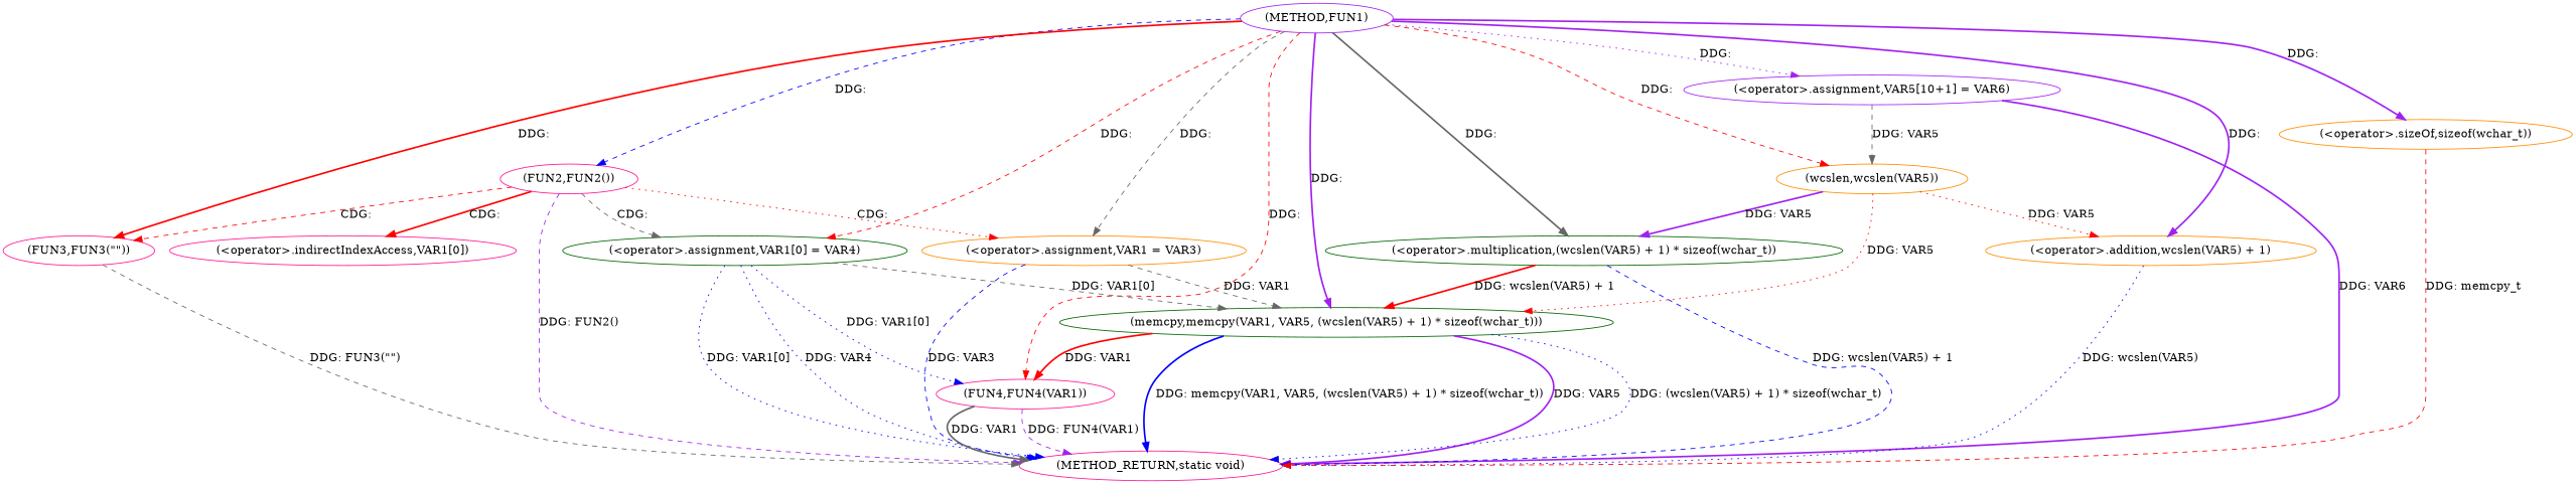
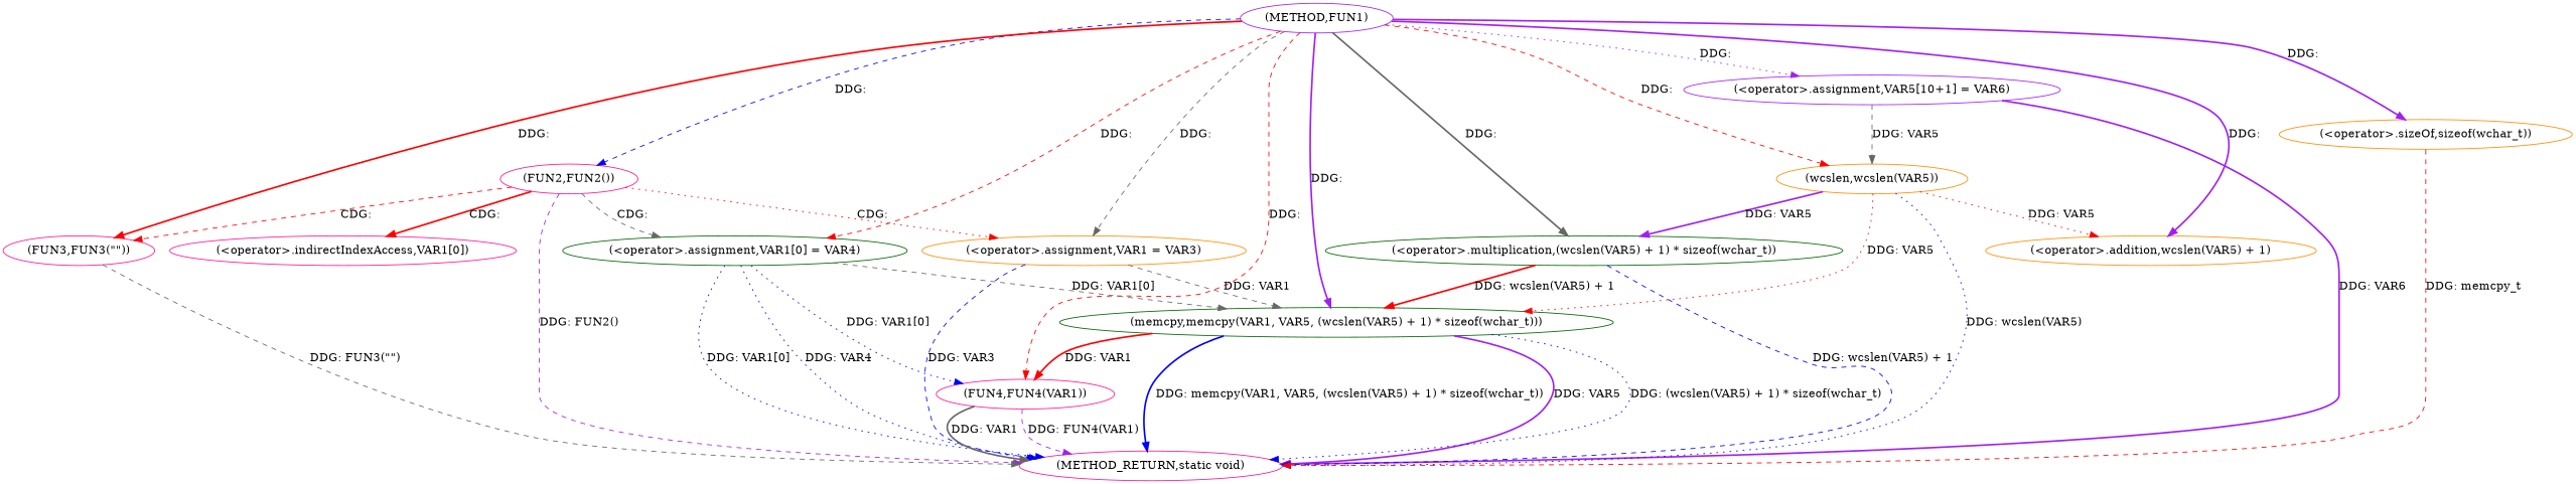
  digraph {
    node [color=deeppink]
    edge [color=red style=dashed]
    n1 [color=purple label="(METHOD,FUN1)"]
    n2 [label="(FUN2,FUN2())"]
    n3 [label="(FUN3,FUN3(\"\"))"]
    n4 [color=darkorange label="(<operator>.assignment,VAR1 = VAR3)"]
    n5 [color=darkgreen label="(<operator>.assignment,VAR1[0] = VAR4)"]
    n6 [color=purple label="(<operator>.assignment,VAR5[10+1] = VAR6)"]
    n7 [color=darkgreen label="(memcpy,memcpy(VAR1, VAR5, (wcslen(VAR5) + 1) * sizeof(wchar_t)))"]
    n8 [color=darkgreen label="(<operator>.multiplication,(wcslen(VAR5) + 1) * sizeof(wchar_t))"]
    n9 [color=darkorange label="(<operator>.addition,wcslen(VAR5) + 1)"]
    n10 [color=darkorange label="(wcslen,wcslen(VAR5))"]
    n11 [color=darkorange label="(<operator>.sizeOf,sizeof(wchar_t))"]
    n12 [label="(FUN4,FUN4(VAR1))"]
    n13 [label="(METHOD_RETURN,static void)"]
    n14 [label="(<operator>.indirectIndexAccess,VAR1[0])"]
    n1 -> n2 [color=blue label="DDG: "]
    n1 -> n3 [label="DDG: " style=bold]
    n1 -> n4 [color=gray40 label="DDG: "]
    n1 -> n5 [label="DDG: "]
    n1 -> n6 [color=purple label="DDG: " style=dotted]
    n1 -> n7 [color=purple label="DDG: " style=bold]
    n1 -> n8 [color=gray40 label="DDG: " style=bold]
    n1 -> n9 [color=purple label="DDG: " style=bold]
    n1 -> n10 [label="DDG: "]
    n1 -> n11 [color=purple label="DDG: " style=bold]
    n1 -> n12 [label="DDG: "]
    n2 -> n3 [label="CDG: "]
    n2 -> n4 [label="CDG: " style=dotted]
    n2 -> n5 [color=gray40 label="CDG: "]
    n2 -> n13 [color=purple label="DDG: FUN2()"]
    n2 -> n14 [label="CDG: " style=bold]
    n3 -> n13 [color=gray40 label="DDG: FUN3(\"\")"]
    n4 -> n7 [color=gray40 label="DDG: VAR1"]
    n4 -> n13 [color=blue label="DDG: VAR3"]
    n5 -> n7 [color=gray40 label="DDG: VAR1[0]"]
    n5 -> n12 [color=blue label="DDG: VAR1[0]" style=dotted]
    n5 -> n13 [color=blue label="DDG: VAR4" style=dotted]
    n5 -> n13 [color=blue label="DDG: VAR1[0]" style=dotted]
    n6 -> n10 [color=gray40 label="DDG: VAR5"]
    n6 -> n13 [color=purple label="DDG: VAR6" style=bold]
    n7 -> n12 [label="DDG: VAR1" style=bold]
    n7 -> n13 [color=blue label="DDG: memcpy(VAR1, VAR5, (wcslen(VAR5) + 1) * sizeof(wchar_t))" style=bold]
    n7 -> n13 [color=purple label="DDG: VAR5" style=bold]
    n7 -> n13 [color=blue label="DDG: (wcslen(VAR5) + 1) * sizeof(wchar_t)" style=dotted]
    n8 -> n7 [label="DDG: wcslen(VAR5) + 1" style=bold]
    n8 -> n13 [color=blue label="DDG: wcslen(VAR5) + 1"]
-   n9 -> n13 [color=blue label="DDG: wcslen(VAR5)" style=dotted]
+   n10 -> n13 [color=blue label="DDG: wcslen(VAR5)" style=dotted]
    n10 -> n7 [label="DDG: VAR5" style=dotted]
    n10 -> n8 [color=purple label="DDG: VAR5" style=bold]
    n10 -> n9 [label="DDG: VAR5" style=dotted]
    n11 -> n13 [label="DDG: memcpy_t"]
    n12 -> n13 [color=purple label="DDG: FUN4(VAR1)"]
    n12 -> n13 [color=gray40 label="DDG: VAR1" style=bold]
  }
